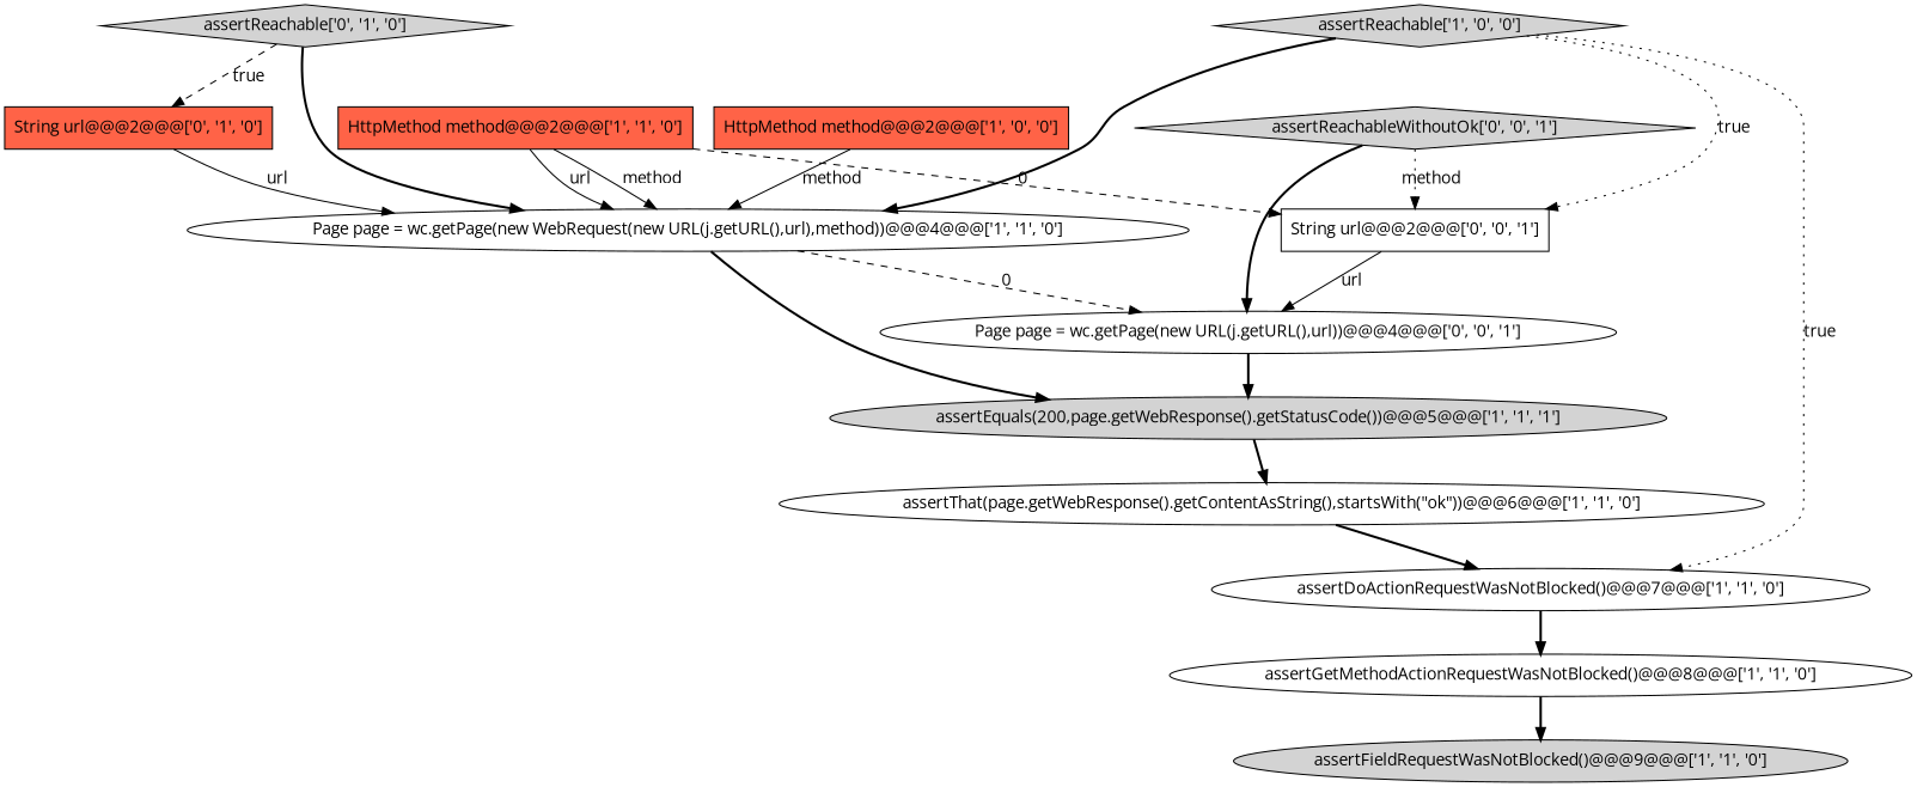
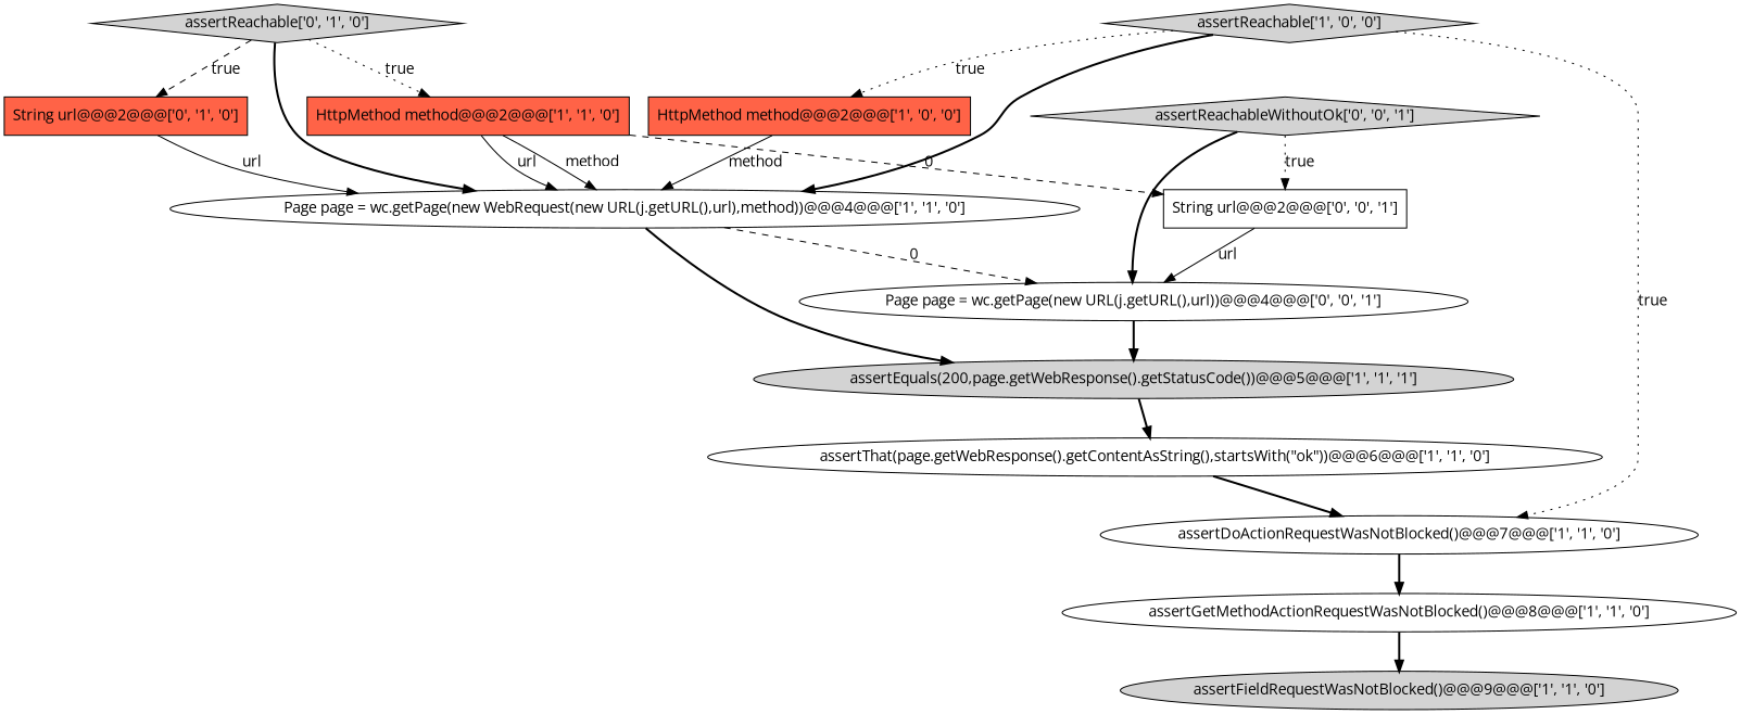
  digraph {
    fontname="Open Sans"
    node [fillcolor=white fontname="Open Sans" shape=ellipse style=filled]
    edge [fontname="Open Sans" style=bold]
    n1 [fillcolor=tomato label="HttpMethod method@@@2@@@['1', '0', '0']" shape=box]
    n2 [label="Page page = wc.getPage(new WebRequest(new URL(j.getURL(),url),method))@@@4@@@['1', '1', '0']"]
    n3 [label="Page page = wc.getPage(new URL(j.getURL(),url))@@@4@@@['0', '0', '1']"]
    n4 [fillcolor=lightgray label="assertEquals(200,page.getWebResponse().getStatusCode())@@@5@@@['1', '1', '1']"]
    n5 [label="assertThat(page.getWebResponse().getContentAsString(),startsWith(\"ok\"))@@@6@@@['1', '1', '0']"]
    n6 [fillcolor=lightgray label="assertReachable['0', '1', '0']" shape=diamond]
    n7 [fillcolor=tomato label="HttpMethod method@@@2@@@['1', '1', '0']" shape=box]
    n8 [fillcolor=tomato label="String url@@@2@@@['0', '1', '0']" shape=box]
    n9 [label="String url@@@2@@@['0', '0', '1']" shape=box]
    n10 [fillcolor=lightgray label="assertFieldRequestWasNotBlocked()@@@9@@@['1', '1', '0']"]
    n11 [fillcolor=lightgray label="assertReachableWithoutOk['0', '0', '1']" shape=diamond]
    n12 [label="assertDoActionRequestWasNotBlocked()@@@7@@@['1', '1', '0']"]
    n13 [label="assertGetMethodActionRequestWasNotBlocked()@@@8@@@['1', '1', '0']"]
    n14 [fillcolor=lightgray label="assertReachable['1', '0', '0']" shape=diamond]
    n1 -> n2 [label=method style=solid]
    n2 -> n3 [label=0 style=dashed]
    n2 -> n4
    n3 -> n4
    n4 -> n5
    n5 -> n12
    n6 -> n2
+   n6 -> n7 [label=true style=dotted]
    n6 -> n8 [label=true style=dashed]
    n7 -> n2 [label=url style=solid]
    n7 -> n2 [label=method style=solid]
    n7 -> n9 [label=0 style=dashed]
    n8 -> n2 [label=url style=solid]
    n9 -> n3 [label=url style=solid]
    n11 -> n3
-   n11 -> n9 [label=method style=dotted]
+   n11 -> n9 [label=true style=dotted]
    n12 -> n13
    n13 -> n10
-   n14 -> n9 [label=true style=dotted]
+   n14 -> n1 [label=true style=dotted]
    n14 -> n2
    n14 -> n12 [label=true style=dotted]
  }
